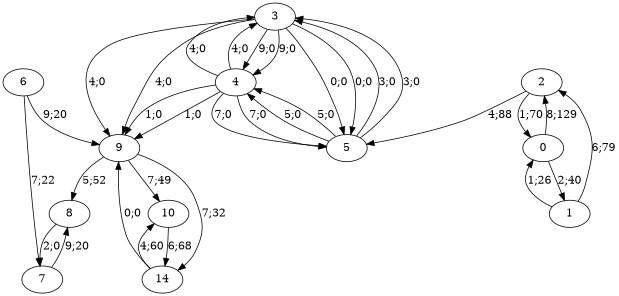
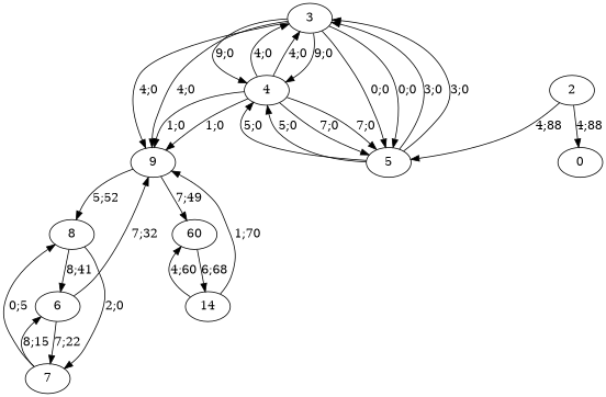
  digraph {
    edge [color=black]
    3
    9
    4
    5
    8
-   10
+   10 [label=60]
    n7 [label=14]
    6
    7
    0
-   1
    2
    3 -> 9 [label="4;0"]
    3 -> 9 [label="4;0"]
    3 -> 4 [label="9;0"]
    3 -> 4 [label="9;0"]
    3 -> 5 [label="0;0"]
    3 -> 5 [label="0;0"]
    9 -> 8 [label="5;52"]
    9 -> 10 [label="7;49"]
-   9 -> n7 [label="7;32"]
    4 -> 3 [label="4;0"]
    4 -> 3 [label="4;0"]
    4 -> 9 [label="1;0"]
    4 -> 9 [label="1;0"]
    4 -> 5 [label="7;0"]
    4 -> 5 [label="7;0"]
    5 -> 3 [label="3;0"]
    5 -> 3 [label="3;0"]
    5 -> 4 [label="5;0"]
    5 -> 4 [label="5;0"]
+   8 -> 6 [label="8;41"]
    8 -> 7 [label="2;0"]
    10 -> n7 [label="6;68"]
-   n7 -> 9 [label="0;0"]
+   n7 -> 9 [label="1;70"]
    n7 -> 10 [label="4;60"]
-   6 -> 9 [label="9;20"]
+   6 -> 9 [label="7;32"]
    6 -> 7 [label="7;22"]
-   7 -> 8 [label="9;20"]
-   0 -> 1 [label="2;40"]
-   0 -> 2 [label="8;129"]
-   1 -> 0 [label="1;26"]
-   1 -> 2 [label="6;79"]
+   7 -> 8 [label="0;5"]
+   7 -> 6 [label="8;15"]
    2 -> 5 [label="4;88"]
-   2 -> 0 [label="1;70"]
+   2 -> 0 [label="4;88"]
  }
